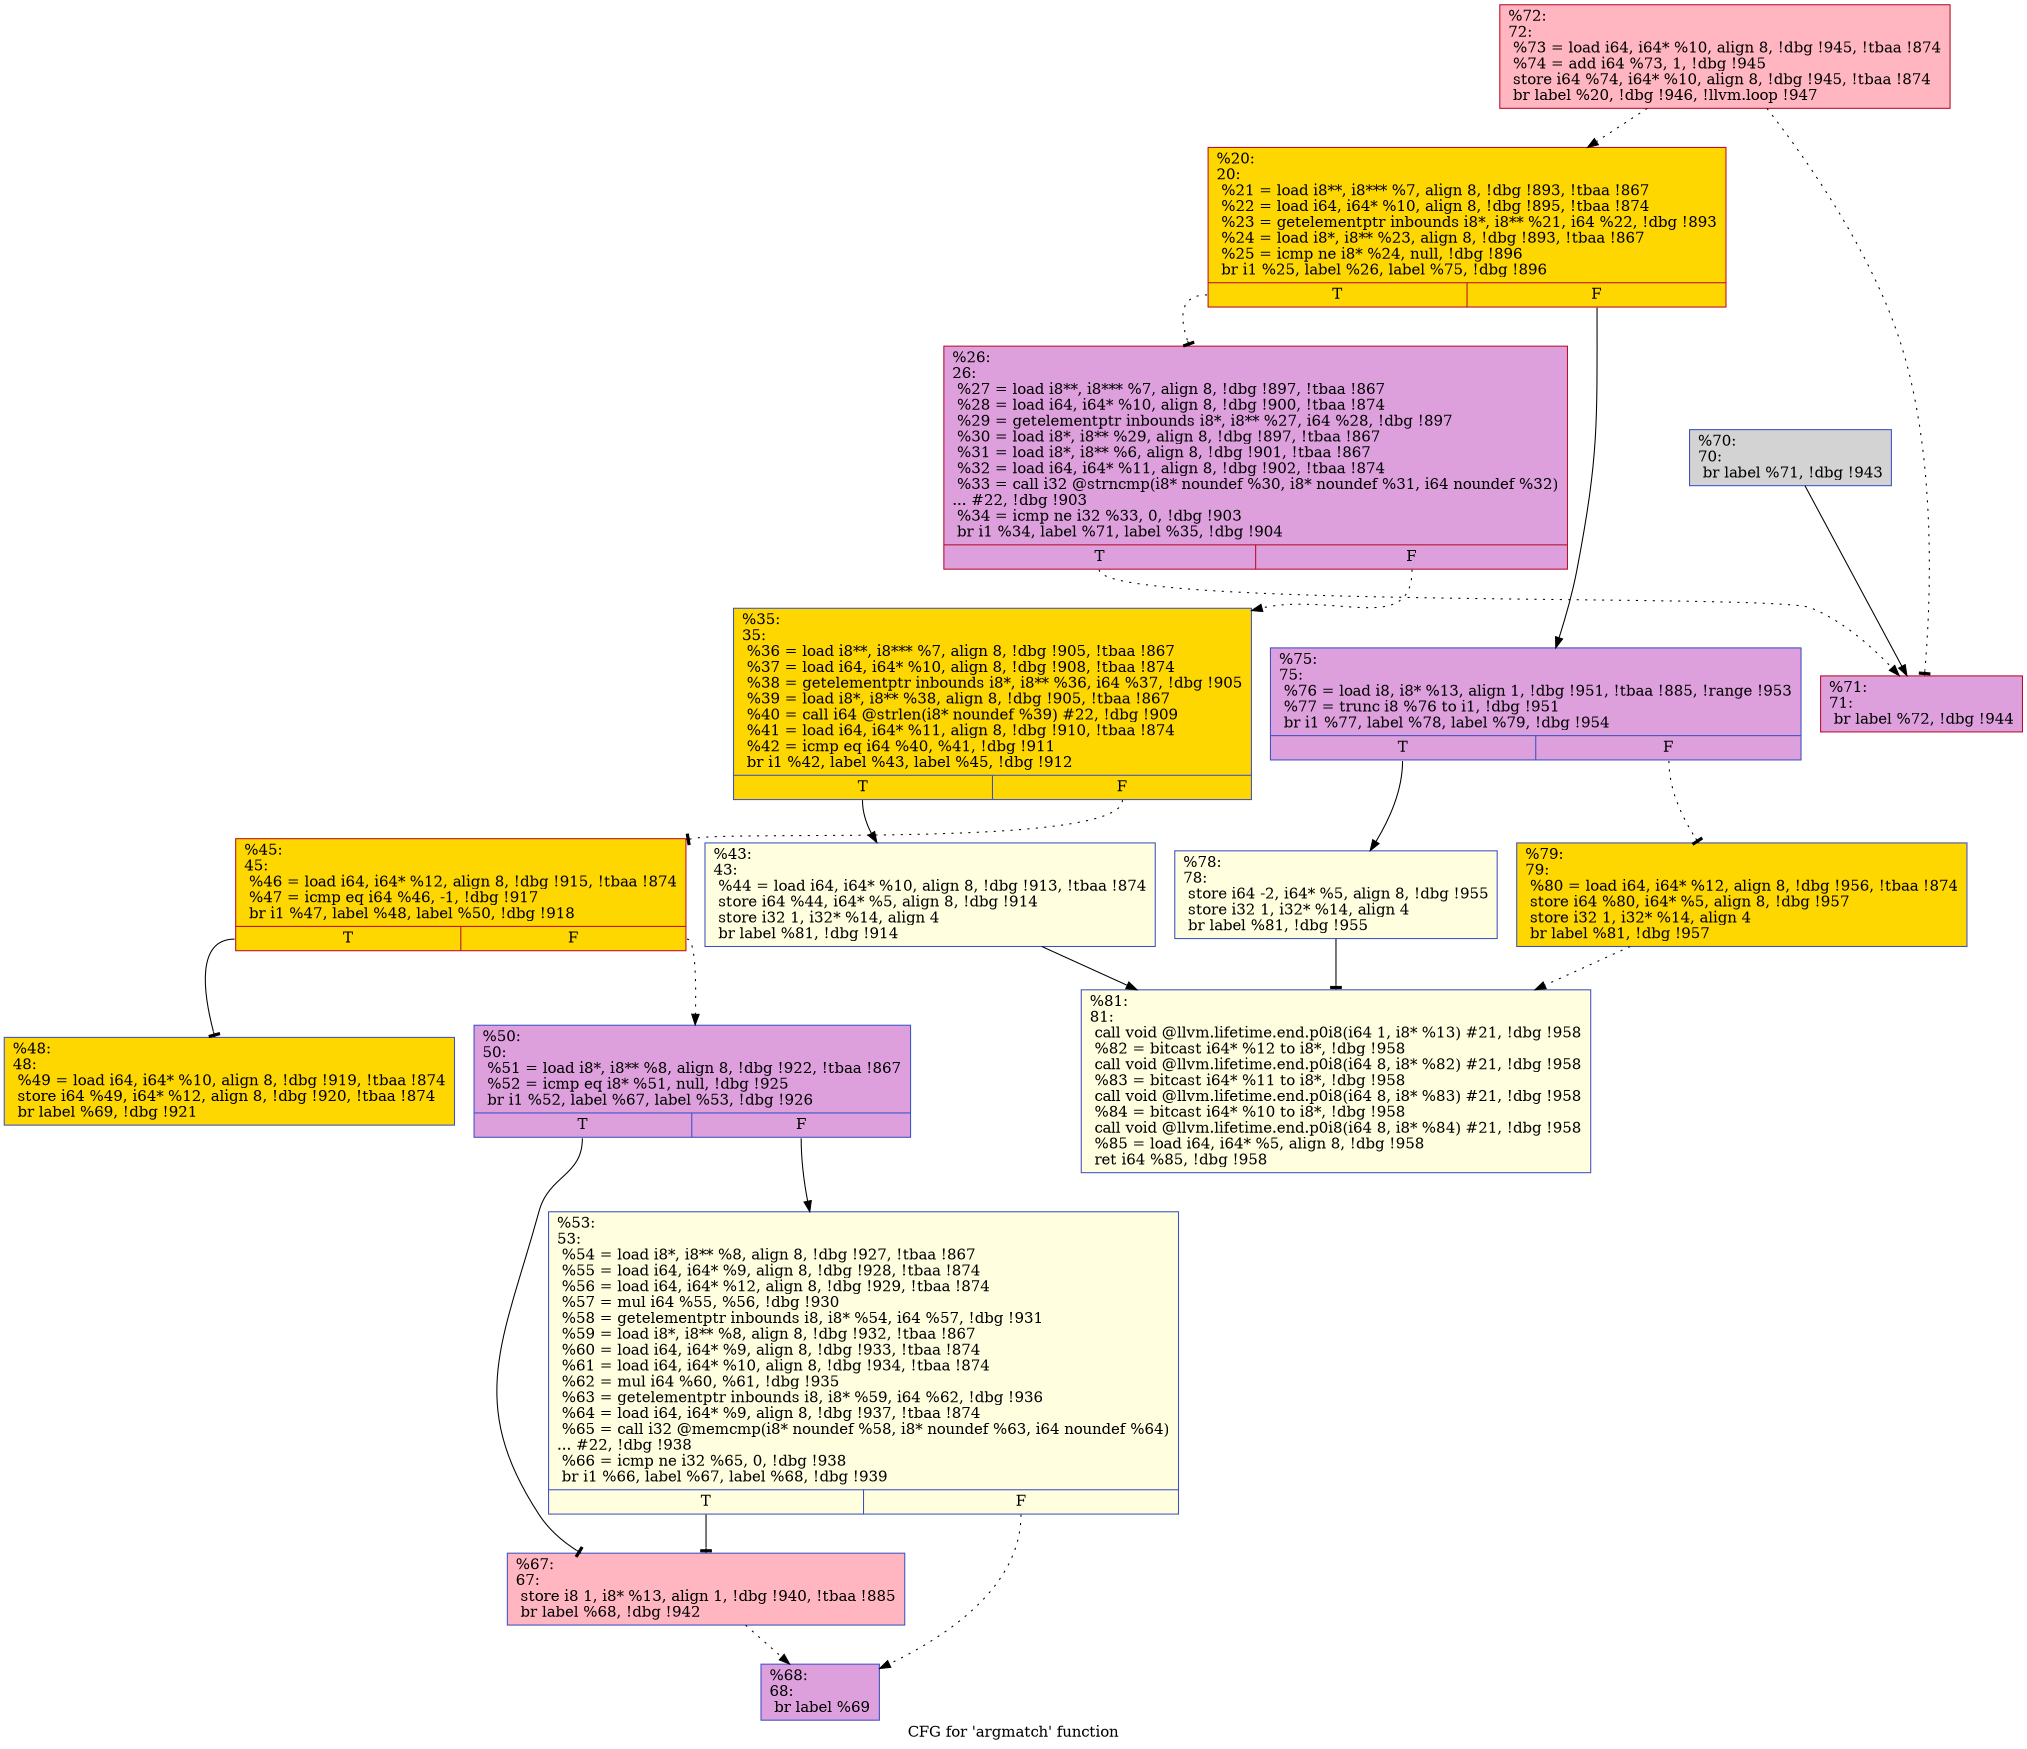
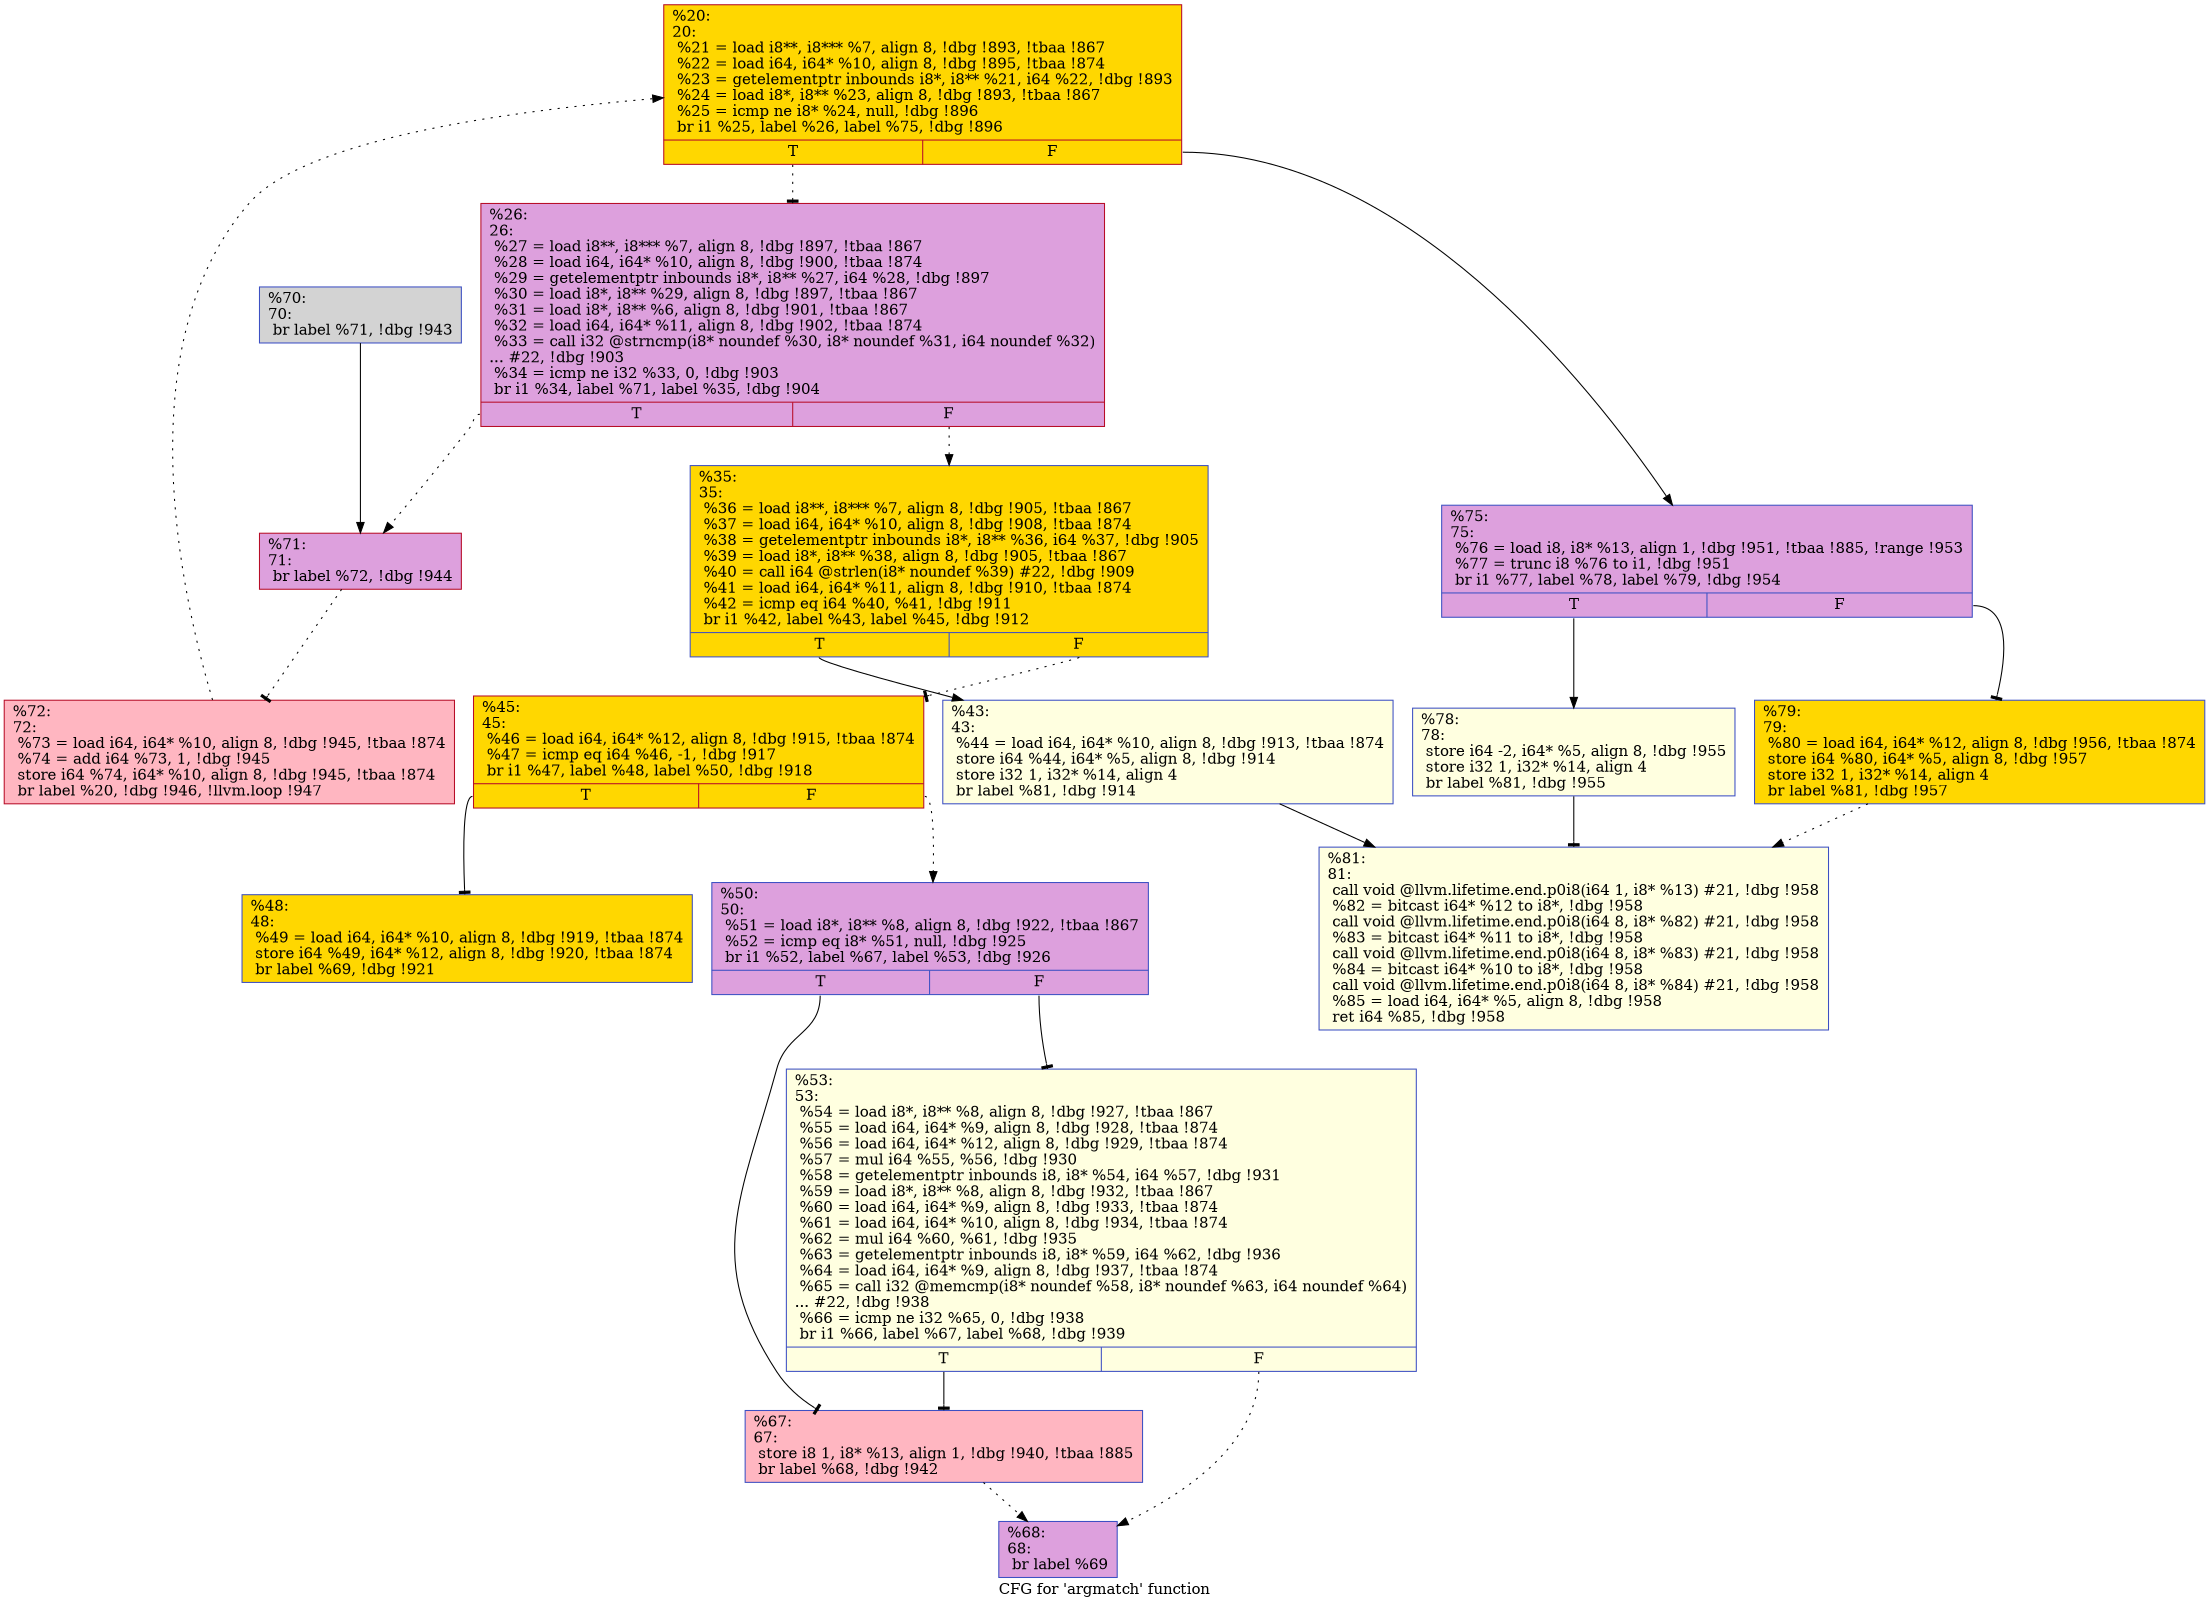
  digraph {
    label="CFG for 'argmatch' function"
    node [color="#3d50c3ff" fillcolor=gold shape=record style=filled]
    edge [arrowhead=normal style=solid]
    n1 [color="#b70d28ff" label="{%20:\l20:                                               \l  %21 = load i8**, i8*** %7, align 8, !dbg !893, !tbaa !867\l  %22 = load i64, i64* %10, align 8, !dbg !895, !tbaa !874\l  %23 = getelementptr inbounds i8*, i8** %21, i64 %22, !dbg !893\l  %24 = load i8*, i8** %23, align 8, !dbg !893, !tbaa !867\l  %25 = icmp ne i8* %24, null, !dbg !896\l  br i1 %25, label %26, label %75, !dbg !896\l|{<s0>T|<s1>F}}"]
    n2 [color="#b70d28ff" fillcolor=plum label="{%26:\l26:                                               \l  %27 = load i8**, i8*** %7, align 8, !dbg !897, !tbaa !867\l  %28 = load i64, i64* %10, align 8, !dbg !900, !tbaa !874\l  %29 = getelementptr inbounds i8*, i8** %27, i64 %28, !dbg !897\l  %30 = load i8*, i8** %29, align 8, !dbg !897, !tbaa !867\l  %31 = load i8*, i8** %6, align 8, !dbg !901, !tbaa !867\l  %32 = load i64, i64* %11, align 8, !dbg !902, !tbaa !874\l  %33 = call i32 @strncmp(i8* noundef %30, i8* noundef %31, i64 noundef %32)\l... #22, !dbg !903\l  %34 = icmp ne i32 %33, 0, !dbg !903\l  br i1 %34, label %71, label %35, !dbg !904\l|{<s0>T|<s1>F}}"]
    n3 [fillcolor=plum label="{%75:\l75:                                               \l  %76 = load i8, i8* %13, align 1, !dbg !951, !tbaa !885, !range !953\l  %77 = trunc i8 %76 to i1, !dbg !951\l  br i1 %77, label %78, label %79, !dbg !954\l|{<s0>T|<s1>F}}"]
    n4 [color="#b70d28ff" fillcolor=plum label="{%71:\l71:                                               \l  br label %72, !dbg !944\l}"]
    n5 [label="{%35:\l35:                                               \l  %36 = load i8**, i8*** %7, align 8, !dbg !905, !tbaa !867\l  %37 = load i64, i64* %10, align 8, !dbg !908, !tbaa !874\l  %38 = getelementptr inbounds i8*, i8** %36, i64 %37, !dbg !905\l  %39 = load i8*, i8** %38, align 8, !dbg !905, !tbaa !867\l  %40 = call i64 @strlen(i8* noundef %39) #22, !dbg !909\l  %41 = load i64, i64* %11, align 8, !dbg !910, !tbaa !874\l  %42 = icmp eq i64 %40, %41, !dbg !911\l  br i1 %42, label %43, label %45, !dbg !912\l|{<s0>T|<s1>F}}"]
    n6 [fillcolor=lightyellow label="{%78:\l78:                                               \l  store i64 -2, i64* %5, align 8, !dbg !955\l  store i32 1, i32* %14, align 4\l  br label %81, !dbg !955\l}"]
    n7 [label="{%79:\l79:                                               \l  %80 = load i64, i64* %12, align 8, !dbg !956, !tbaa !874\l  store i64 %80, i64* %5, align 8, !dbg !957\l  store i32 1, i32* %14, align 4\l  br label %81, !dbg !957\l}"]
    n8 [color="#b70d28ff" fillcolor=lightpink label="{%72:\l72:                                               \l  %73 = load i64, i64* %10, align 8, !dbg !945, !tbaa !874\l  %74 = add i64 %73, 1, !dbg !945\l  store i64 %74, i64* %10, align 8, !dbg !945, !tbaa !874\l  br label %20, !dbg !946, !llvm.loop !947\l}"]
    n9 [fillcolor=lightyellow label="{%43:\l43:                                               \l  %44 = load i64, i64* %10, align 8, !dbg !913, !tbaa !874\l  store i64 %44, i64* %5, align 8, !dbg !914\l  store i32 1, i32* %14, align 4\l  br label %81, !dbg !914\l}"]
    n10 [color="#b70d28ff" label="{%45:\l45:                                               \l  %46 = load i64, i64* %12, align 8, !dbg !915, !tbaa !874\l  %47 = icmp eq i64 %46, -1, !dbg !917\l  br i1 %47, label %48, label %50, !dbg !918\l|{<s0>T|<s1>F}}"]
    n11 [fillcolor=lightyellow label="{%81:\l81:                                               \l  call void @llvm.lifetime.end.p0i8(i64 1, i8* %13) #21, !dbg !958\l  %82 = bitcast i64* %12 to i8*, !dbg !958\l  call void @llvm.lifetime.end.p0i8(i64 8, i8* %82) #21, !dbg !958\l  %83 = bitcast i64* %11 to i8*, !dbg !958\l  call void @llvm.lifetime.end.p0i8(i64 8, i8* %83) #21, !dbg !958\l  %84 = bitcast i64* %10 to i8*, !dbg !958\l  call void @llvm.lifetime.end.p0i8(i64 8, i8* %84) #21, !dbg !958\l  %85 = load i64, i64* %5, align 8, !dbg !958\l  ret i64 %85, !dbg !958\l}"]
    n12 [label="{%48:\l48:                                               \l  %49 = load i64, i64* %10, align 8, !dbg !919, !tbaa !874\l  store i64 %49, i64* %12, align 8, !dbg !920, !tbaa !874\l  br label %69, !dbg !921\l}"]
    n13 [fillcolor=plum label="{%50:\l50:                                               \l  %51 = load i8*, i8** %8, align 8, !dbg !922, !tbaa !867\l  %52 = icmp eq i8* %51, null, !dbg !925\l  br i1 %52, label %67, label %53, !dbg !926\l|{<s0>T|<s1>F}}"]
    n14 [fillcolor=lightpink label="{%67:\l67:                                               \l  store i8 1, i8* %13, align 1, !dbg !940, !tbaa !885\l  br label %68, !dbg !942\l}"]
    n15 [fillcolor=lightyellow label="{%53:\l53:                                               \l  %54 = load i8*, i8** %8, align 8, !dbg !927, !tbaa !867\l  %55 = load i64, i64* %9, align 8, !dbg !928, !tbaa !874\l  %56 = load i64, i64* %12, align 8, !dbg !929, !tbaa !874\l  %57 = mul i64 %55, %56, !dbg !930\l  %58 = getelementptr inbounds i8, i8* %54, i64 %57, !dbg !931\l  %59 = load i8*, i8** %8, align 8, !dbg !932, !tbaa !867\l  %60 = load i64, i64* %9, align 8, !dbg !933, !tbaa !874\l  %61 = load i64, i64* %10, align 8, !dbg !934, !tbaa !874\l  %62 = mul i64 %60, %61, !dbg !935\l  %63 = getelementptr inbounds i8, i8* %59, i64 %62, !dbg !936\l  %64 = load i64, i64* %9, align 8, !dbg !937, !tbaa !874\l  %65 = call i32 @memcmp(i8* noundef %58, i8* noundef %63, i64 noundef %64)\l... #22, !dbg !938\l  %66 = icmp ne i32 %65, 0, !dbg !938\l  br i1 %66, label %67, label %68, !dbg !939\l|{<s0>T|<s1>F}}"]
    n16 [fillcolor=plum label="{%68:\l68:                                               \l  br label %69\l}"]
    n17 [fillcolor=lightgrey label="{%70:\l70:                                               \l  br label %71, !dbg !943\l}"]
    n1 -> n2 [arrowhead=tee style=dotted tailport=s0]
    n1 -> n3 [tailport=s1]
    n2 -> n4 [style=dotted tailport=s0]
    n2 -> n5 [style=dotted tailport=s1]
    n3 -> n6 [tailport=s0]
-   n3 -> n7 [arrowhead=tee style=dotted tailport=s1]
-   n8 -> n4 [arrowhead=tee style=dotted]
+   n3 -> n7 [arrowhead=tee tailport=s1]
+   n4 -> n8 [arrowhead=tee style=dotted]
    n5 -> n9 [tailport=s0]
    n5 -> n10 [arrowhead=tee style=dotted tailport=s1]
    n6 -> n11 [arrowhead=tee]
    n7 -> n11 [style=dotted]
    n8 -> n1 [style=dotted]
    n9 -> n11
    n10 -> n12 [arrowhead=tee tailport=s0]
    n10 -> n13 [style=dotted tailport=s1]
    n13 -> n14 [arrowhead=tee tailport=s0]
-   n13 -> n15 [tailport=s1]
+   n13 -> n15 [arrowhead=tee tailport=s1]
    n14 -> n16 [style=dotted]
    n15 -> n14 [arrowhead=tee tailport=s0]
    n15 -> n16 [style=dotted tailport=s1]
    n17 -> n4
  }
